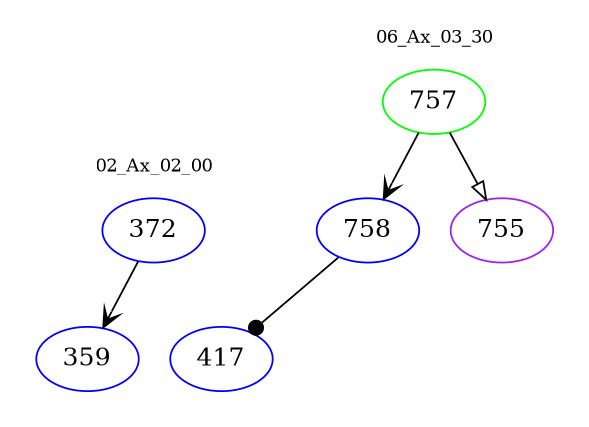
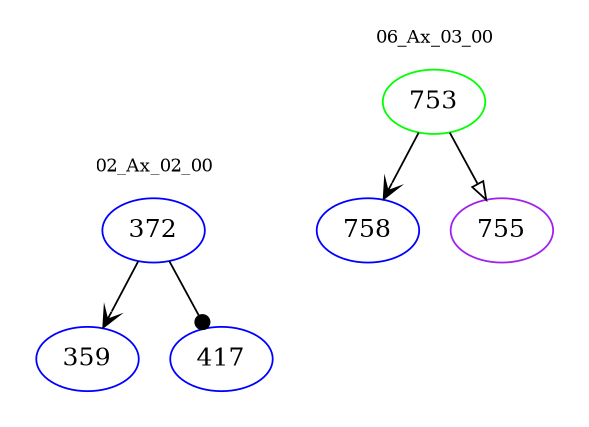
  digraph {
    node [color=blue]
    edge [arrowhead=vee color=black]
    n1 [label=372]
    n2 [label=359]
    n3 [label=417]
-   n4 [color=green label=757]
+   n4 [color=green label=753]
    n5 [label=758]
    n6 [color=purple label=755]
    subgraph cluster_1 {
      color=white
      fontsize=10
      label="02_Ax_02_00"
      n1
      n2
      n3
    }
    subgraph cluster_2 {
      color=white
      fontsize=10
-     label="06_Ax_03_30"
+     label="06_Ax_03_00"
      n4
      n5
      n6
    }
    n1 -> n2
-   n5 -> n3 [arrowhead=dot]
+   n1 -> n3 [arrowhead=dot]
    n4 -> n5
    n4 -> n6 [arrowhead=onormal]
  }
